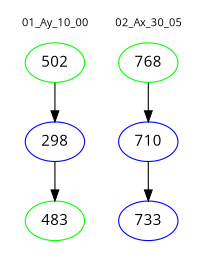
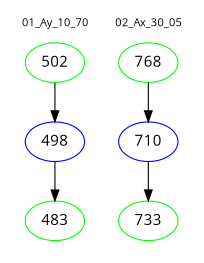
  digraph {
    fontname="Open Sans"
    node [color=green fontname="Open Sans"]
    edge [color=black fontname="Open Sans"]
    n1 [label=502]
-   n2 [color=blue label=298]
+   n2 [color=blue label=498]
    n3 [label=483]
    n4 [label=768]
    n5 [color=blue label=710]
-   n6 [color=blue label=733]
+   n6 [label=733]
    subgraph cluster_1 {
      color=white
      fontsize=10
-     label="01_Ay_10_00"
+     label="01_Ay_10_70"
      n1
      n2
      n3
    }
    subgraph cluster_2 {
      color=white
      fontsize=10
      label="02_Ax_30_05"
      n4
      n5
      n6
    }
    n1 -> n2
    n2 -> n3
    n4 -> n5
    n5 -> n6
  }
